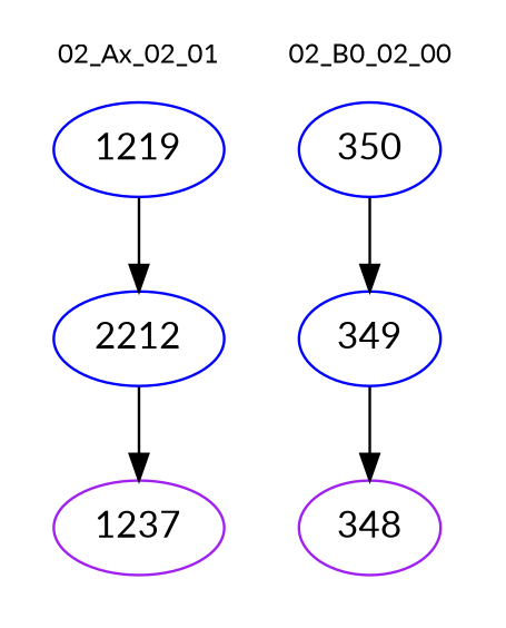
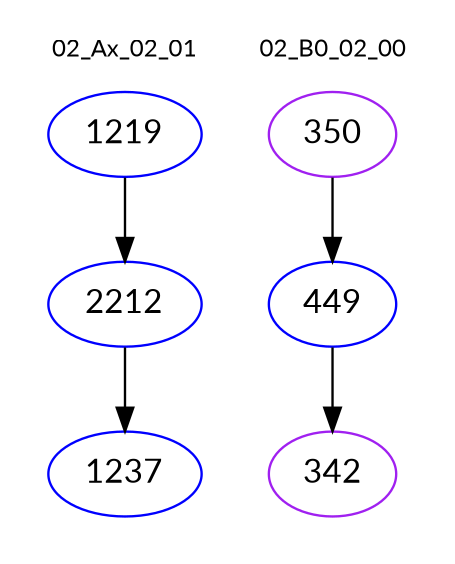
  digraph {
    fontname=Lato
    node [color=blue fontname=Lato]
    edge [color=black fontname=Lato]
    n1 [label=1219]
    n2 [label=2212]
-   n3 [color=purple label=1237]
-   n4 [label=350]
-   n5 [label=349]
-   n6 [color=purple label=348]
+   n3 [label=1237]
+   n4 [color=purple label=350]
+   n5 [label=449]
+   n6 [color=purple label=342]
    subgraph cluster_1 {
      color=white
      fontsize=10
      label="02_Ax_02_01"
      n1
      n2
      n3
    }
    subgraph cluster_2 {
      color=white
      fontsize=10
      label="02_B0_02_00"
      n4
      n5
      n6
    }
    n1 -> n2
    n2 -> n3
    n4 -> n5
    n5 -> n6
  }
